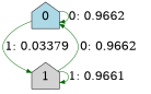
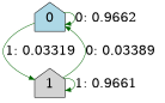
  digraph {
    node [fontsize=24 shape=house style=filled]
    edge [fontsize=24 color=darkgreen]
    0 [fillcolor=lightblue]
    1 [fillcolor=lightgrey]
    0 -> 0 [label="0: 0.9662   "]
-   0 -> 1 [label="1: 0.03379  "]
-   1 -> 0 [label="0: 0.9662   "]
+   0 -> 1 [label="1: 0.03319  "]
+   1 -> 0 [label="0: 0.03389  "]
    1 -> 1 [label="1: 0.9661   "]
  }
